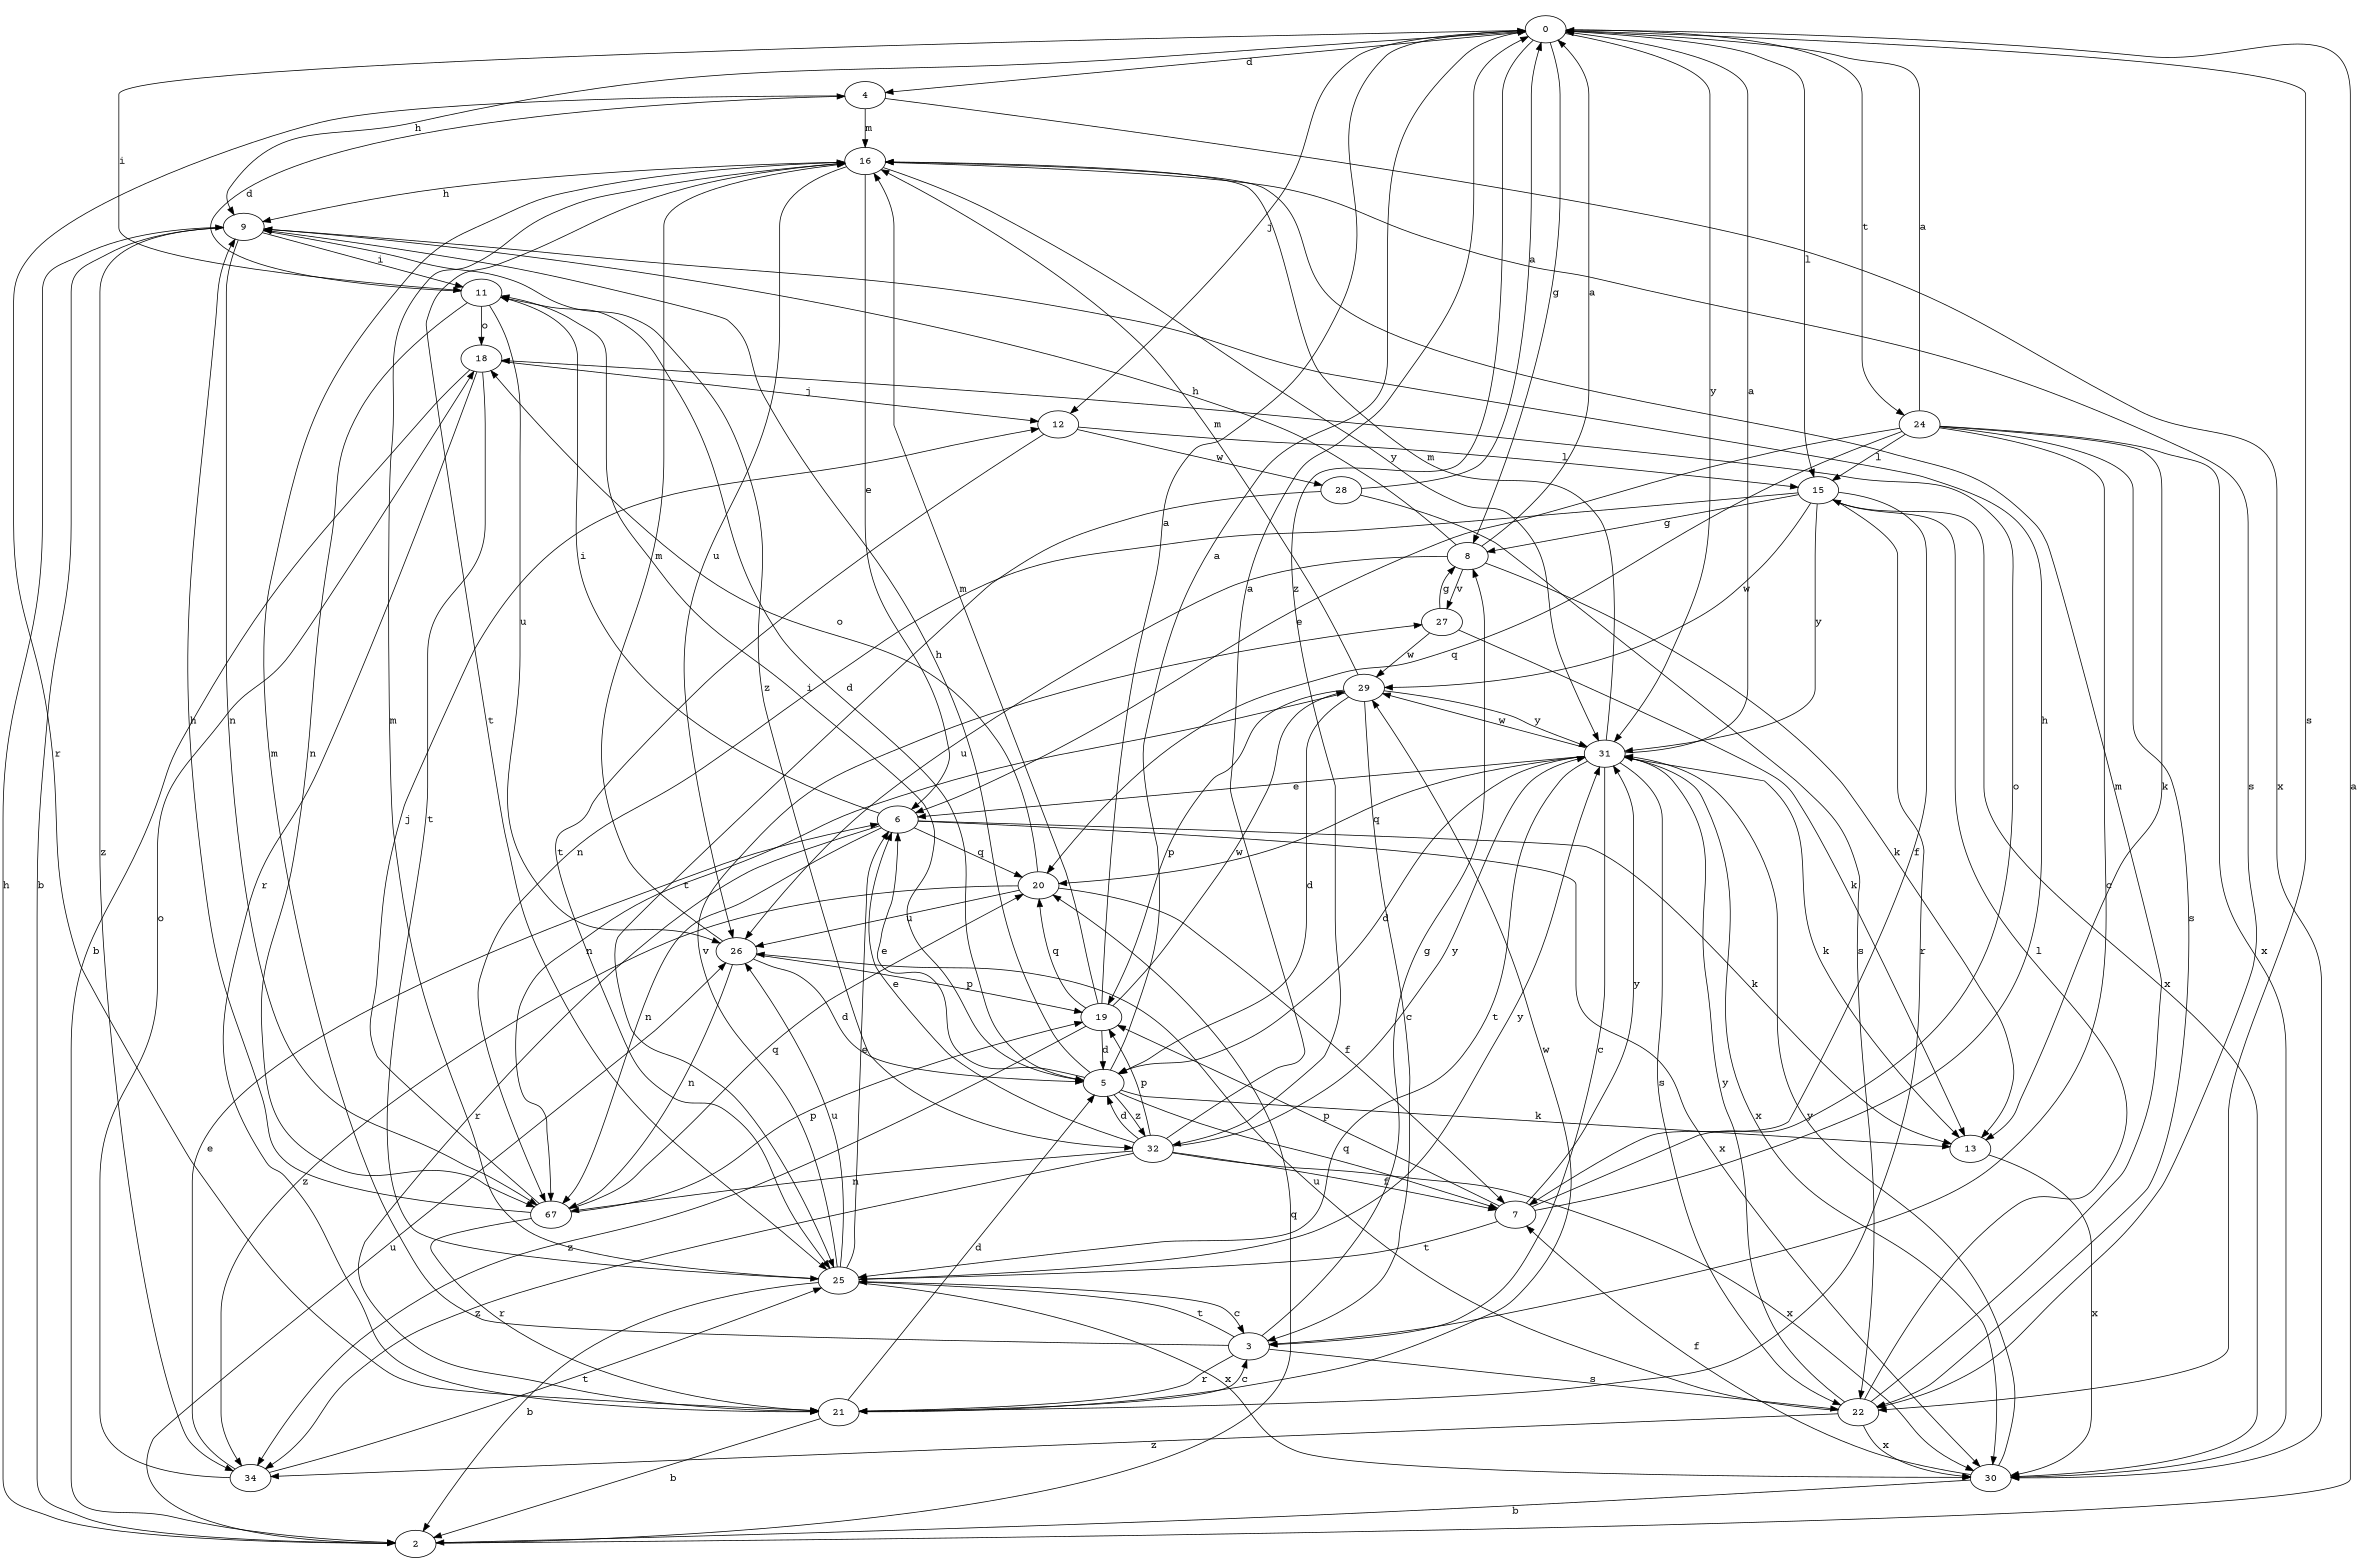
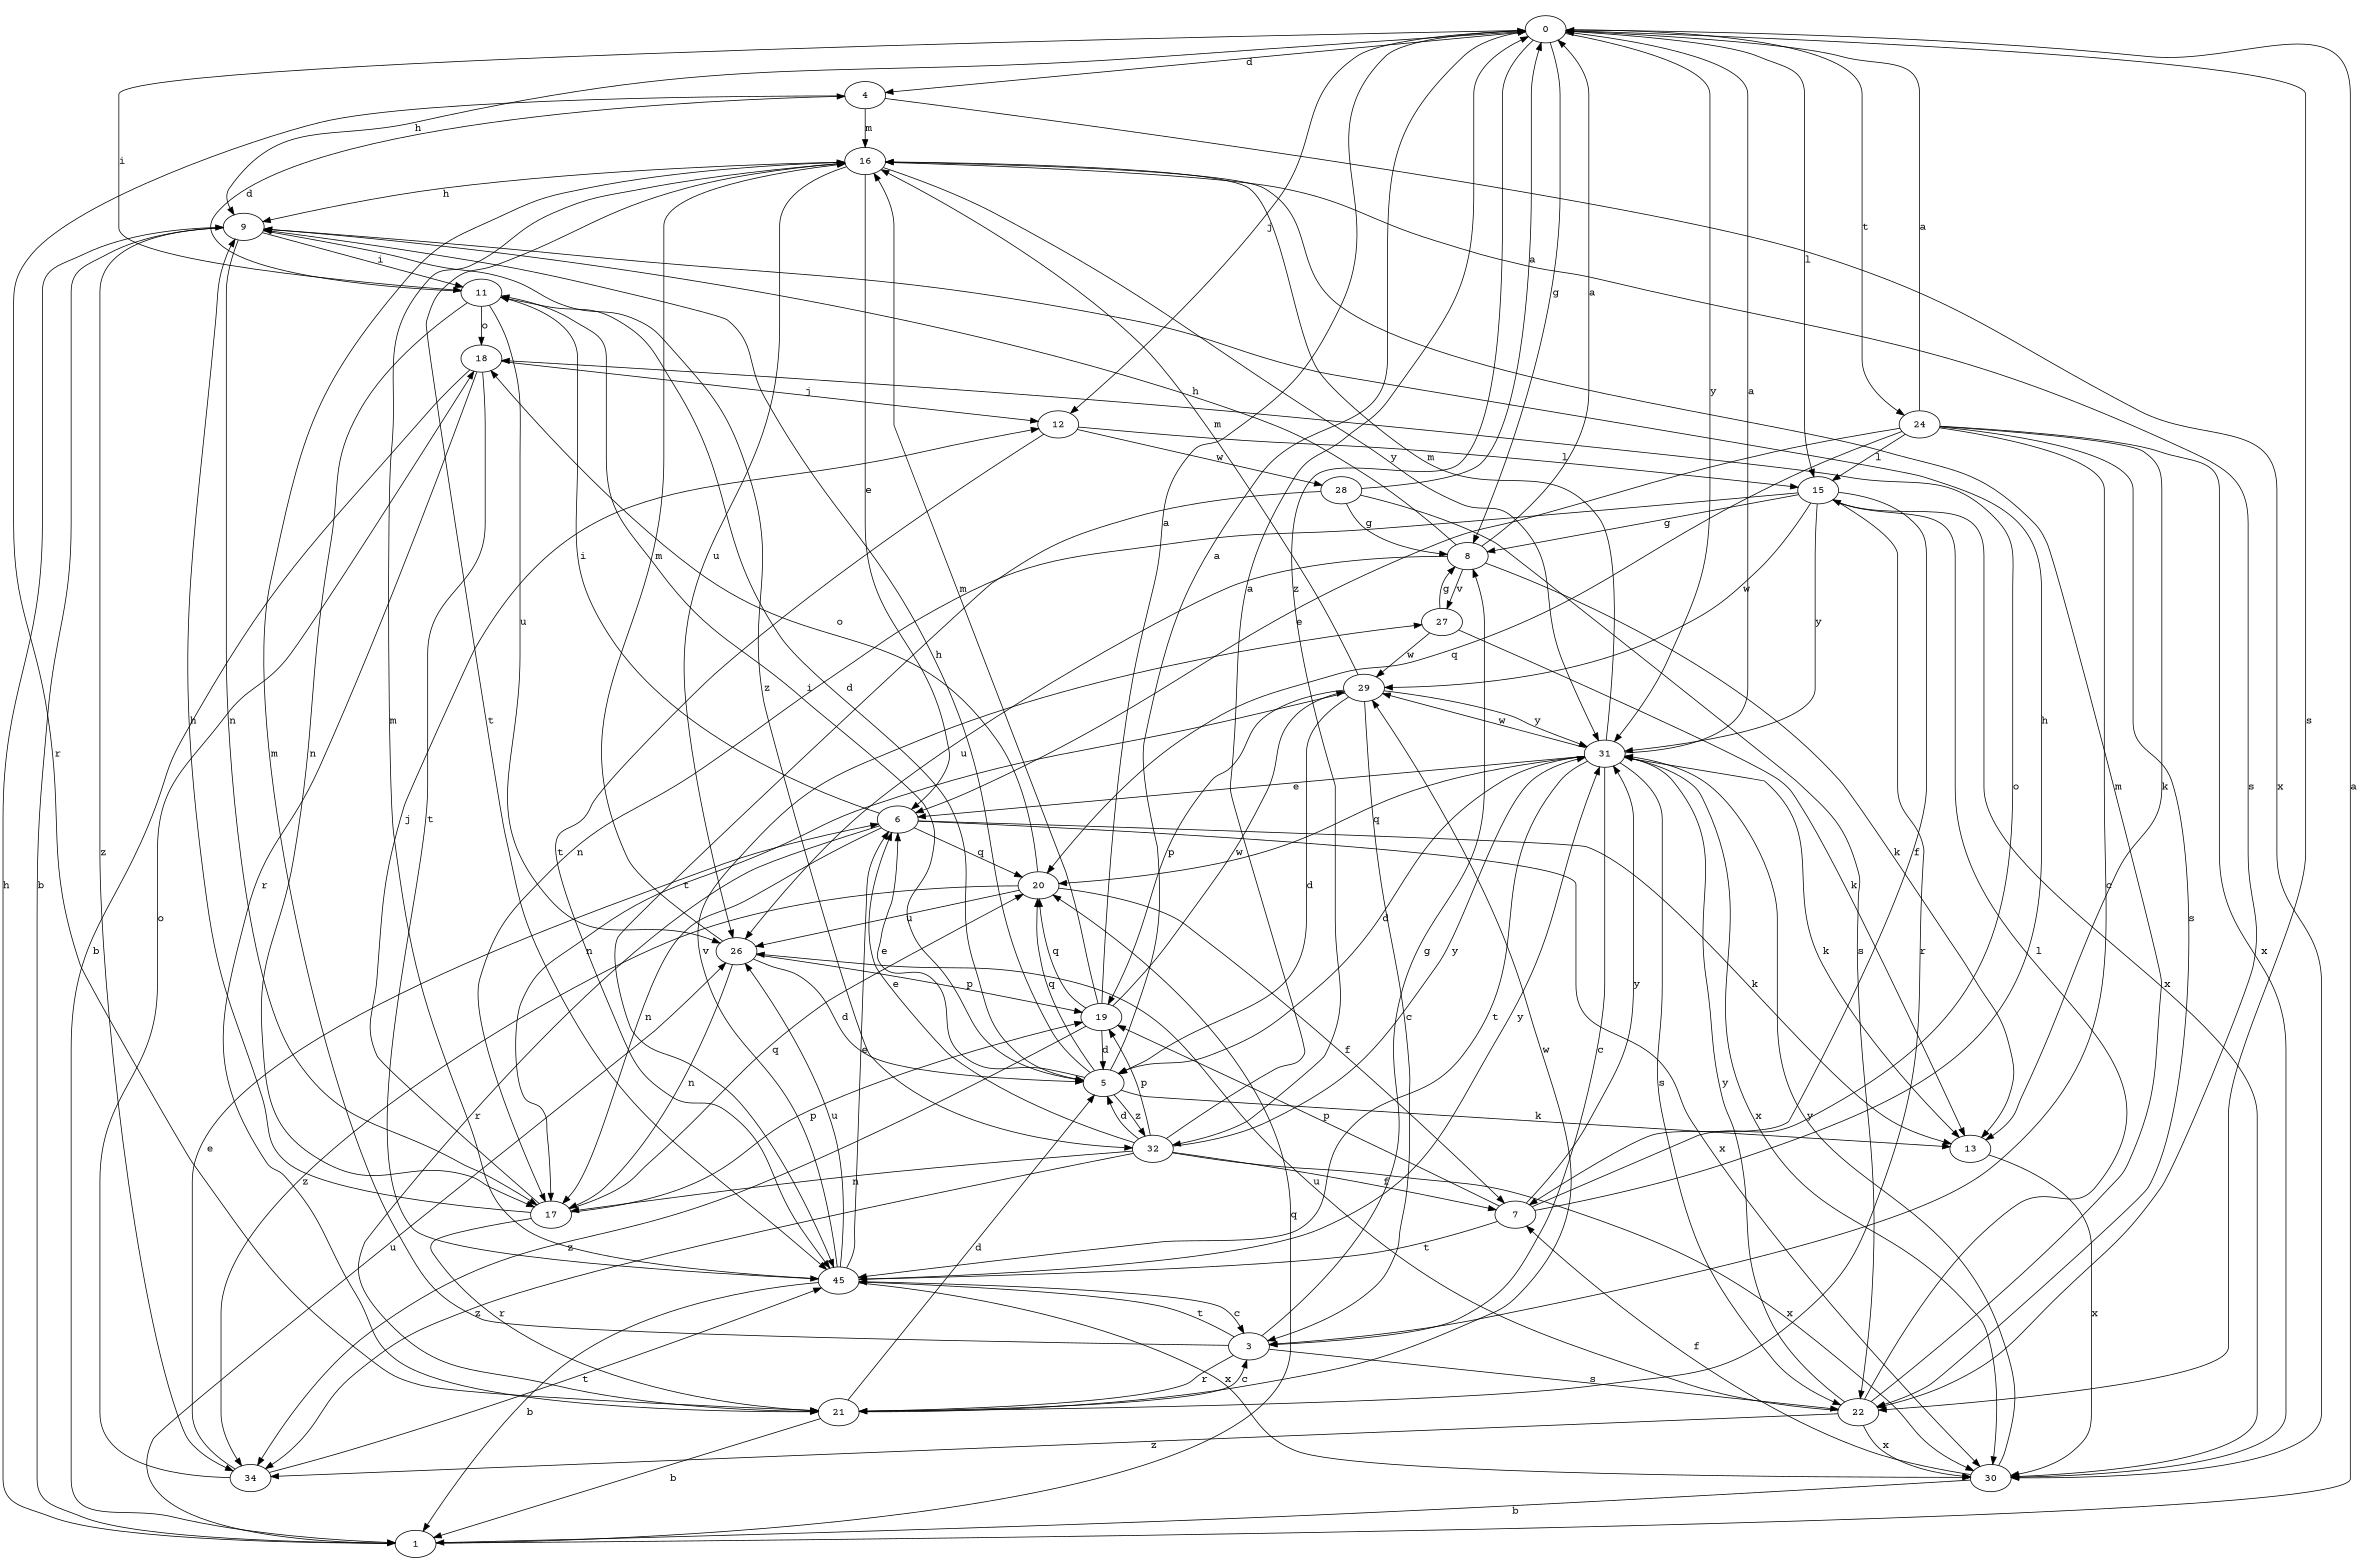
  strict digraph {
    fontname="Courier Prime"
    node [fontname="Courier Prime"]
    edge [fontname="Courier Prime"]
    0
    4
    8
    9
    11
    12
    15
    22
    24
    31
    32
    16
    21
    30
    26
    13
    27
-   2
-   17 [label=67]
+   2 [label=1]
+   17
    34
    5
    18
-   25
+   25 [label=45]
    28
    7
    29
    20
    3
    6
    19
    0 -> 4 [label=d]
    0 -> 8 [label=g]
    0 -> 9 [label=h]
    0 -> 11 [label=i]
    0 -> 12 [label=j]
    0 -> 15 [label=l]
    0 -> 22 [label=s]
    0 -> 24 [label=t]
    0 -> 31 [label=y]
    0 -> 32 [label=z]
    4 -> 16 [label=m]
    4 -> 21 [label=r]
    4 -> 30 [label=x]
    8 -> 0 [label=a]
    8 -> 9 [label=h]
    8 -> 26 [label=u]
    8 -> 13 [label=k]
    8 -> 27 [label=v]
    9 -> 11 [label=i]
    9 -> 32 [label=z]
    9 -> 2 [label=b]
    9 -> 17 [label=n]
    9 -> 34 [label=z]
    11 -> 4 [label=d]
    11 -> 26 [label=u]
    11 -> 17 [label=n]
    11 -> 5 [label=d]
    11 -> 18 [label=o]
    12 -> 15 [label=l]
    12 -> 25 [label=t]
    12 -> 28 [label=w]
    15 -> 8 [label=g]
    15 -> 31 [label=y]
    15 -> 21 [label=r]
    15 -> 30 [label=x]
    15 -> 17 [label=n]
    15 -> 7 [label=f]
    15 -> 29 [label=w]
    22 -> 15 [label=l]
    22 -> 31 [label=y]
    22 -> 16 [label=m]
    22 -> 30 [label=x]
    22 -> 26 [label=u]
    22 -> 34 [label=z]
    24 -> 0 [label=a]
    24 -> 15 [label=l]
    24 -> 22 [label=s]
    24 -> 30 [label=x]
    24 -> 13 [label=k]
    24 -> 20 [label=q]
    24 -> 3 [label=c]
    24 -> 6 [label=e]
    31 -> 0 [label=a]
    31 -> 22 [label=s]
    31 -> 16 [label=m]
    31 -> 30 [label=x]
    31 -> 13 [label=k]
    31 -> 5 [label=d]
    31 -> 25 [label=t]
    31 -> 29 [label=w]
    31 -> 20 [label=q]
    31 -> 3 [label=c]
    31 -> 6 [label=e]
    32 -> 0 [label=a]
    32 -> 31 [label=y]
    32 -> 30 [label=x]
    32 -> 17 [label=n]
    32 -> 34 [label=z]
    32 -> 5 [label=d]
    32 -> 7 [label=f]
    32 -> 6 [label=e]
    32 -> 19 [label=p]
    16 -> 9 [label=h]
    16 -> 22 [label=s]
    16 -> 31 [label=y]
    16 -> 26 [label=u]
    16 -> 25 [label=t]
    16 -> 6 [label=e]
    21 -> 2 [label=b]
    21 -> 5 [label=d]
    21 -> 29 [label=w]
    21 -> 3 [label=c]
    30 -> 31 [label=y]
    30 -> 2 [label=b]
    30 -> 7 [label=f]
    26 -> 16 [label=m]
    26 -> 17 [label=n]
    26 -> 5 [label=d]
    26 -> 19 [label=p]
    13 -> 30 [label=x]
    27 -> 8 [label=g]
    27 -> 13 [label=k]
    27 -> 29 [label=w]
    2 -> 0 [label=a]
    2 -> 9 [label=h]
    2 -> 26 [label=u]
    2 -> 20 [label=q]
    17 -> 9 [label=h]
    17 -> 12 [label=j]
    17 -> 21 [label=r]
    17 -> 20 [label=q]
    17 -> 19 [label=p]
    34 -> 18 [label=o]
    34 -> 25 [label=t]
    34 -> 6 [label=e]
    5 -> 0 [label=a]
    5 -> 9 [label=h]
    5 -> 11 [label=i]
    5 -> 32 [label=z]
    5 -> 13 [label=k]
-   5 -> 7 [label=q]
+   5 -> 20 [label=q]
    5 -> 6 [label=e]
    18 -> 12 [label=j]
    18 -> 21 [label=r]
    18 -> 2 [label=b]
    18 -> 25 [label=t]
    25 -> 31 [label=y]
    25 -> 16 [label=m]
    25 -> 30 [label=x]
    25 -> 26 [label=u]
    25 -> 27 [label=v]
    25 -> 2 [label=b]
    25 -> 3 [label=c]
    25 -> 6 [label=e]
    28 -> 0 [label=a]
+   28 -> 8 [label=g]
    28 -> 22 [label=s]
    28 -> 25 [label=t]
    7 -> 9 [label=h]
    7 -> 31 [label=y]
    7 -> 18 [label=o]
    7 -> 25 [label=t]
    7 -> 19 [label=p]
    29 -> 31 [label=y]
    29 -> 16 [label=m]
    29 -> 17 [label=n]
    29 -> 5 [label=d]
    29 -> 3 [label=c]
    29 -> 19 [label=p]
    20 -> 26 [label=u]
    20 -> 34 [label=z]
    20 -> 18 [label=o]
    20 -> 7 [label=f]
    3 -> 8 [label=g]
    3 -> 22 [label=s]
    3 -> 16 [label=m]
    3 -> 21 [label=r]
    3 -> 25 [label=t]
    6 -> 11 [label=i]
    6 -> 21 [label=r]
    6 -> 30 [label=x]
    6 -> 13 [label=k]
    6 -> 17 [label=n]
    6 -> 20 [label=q]
    19 -> 0 [label=a]
    19 -> 16 [label=m]
    19 -> 34 [label=z]
    19 -> 5 [label=d]
    19 -> 29 [label=w]
    19 -> 20 [label=q]
  }
